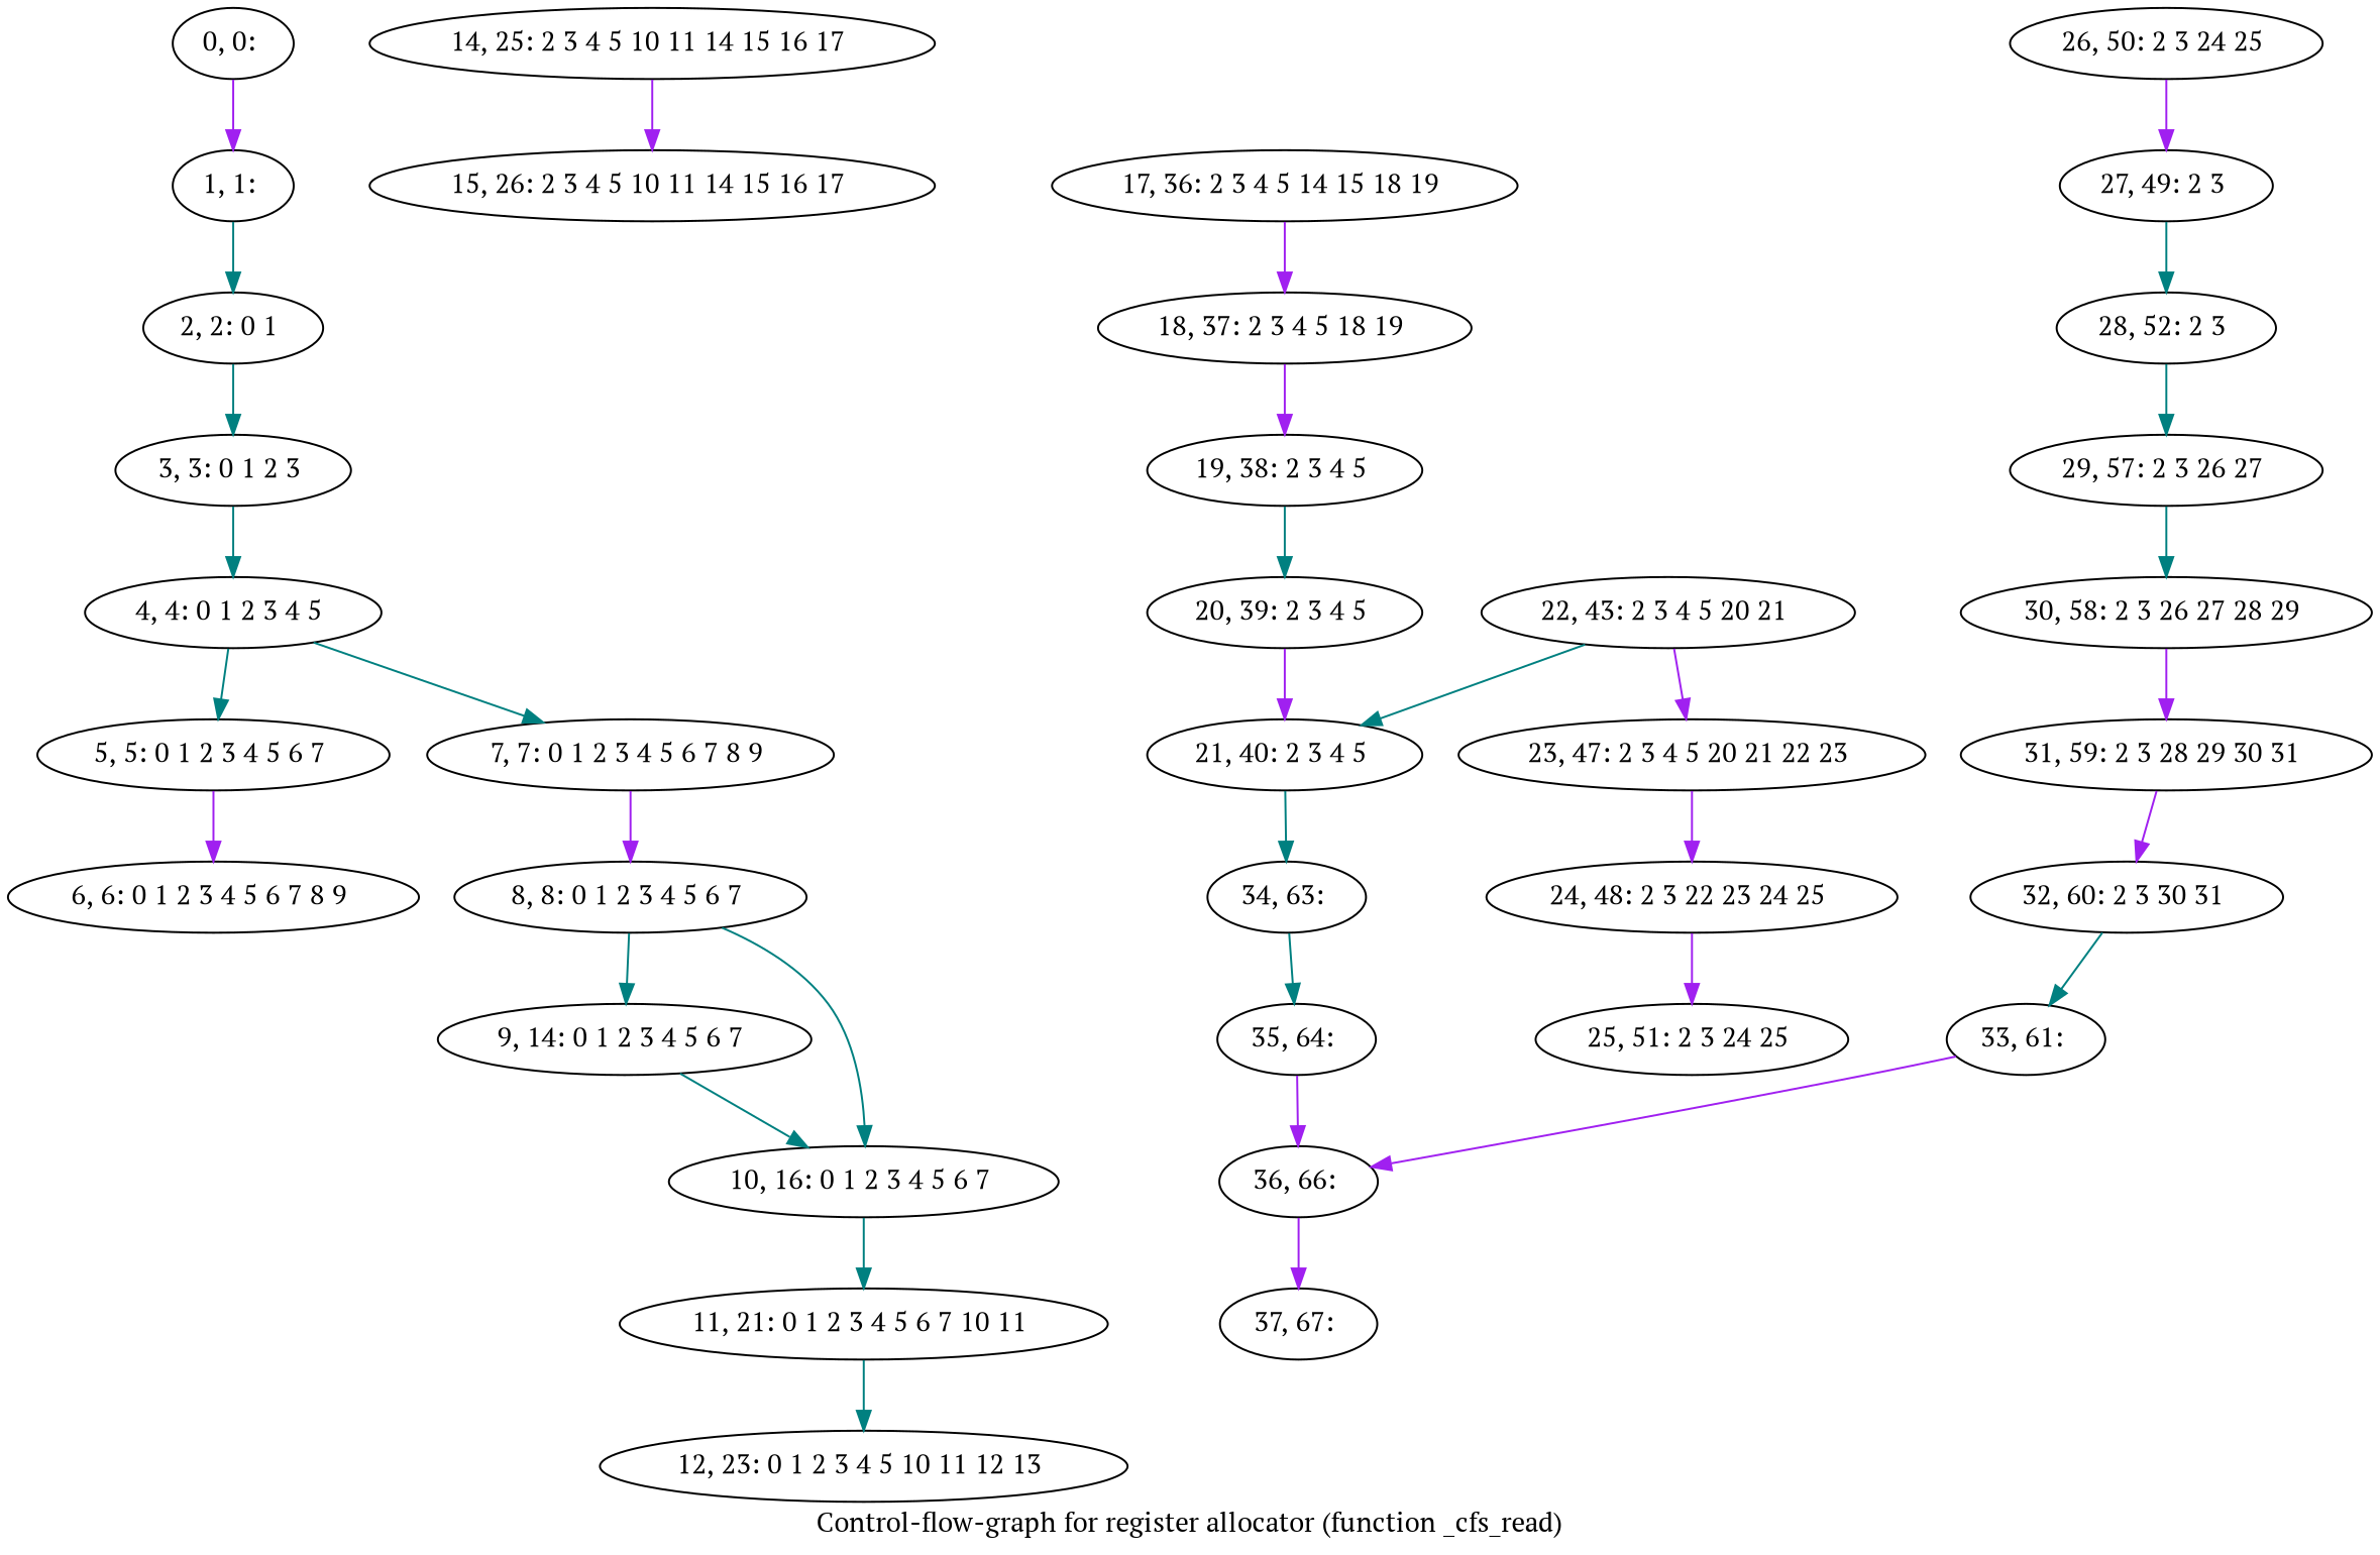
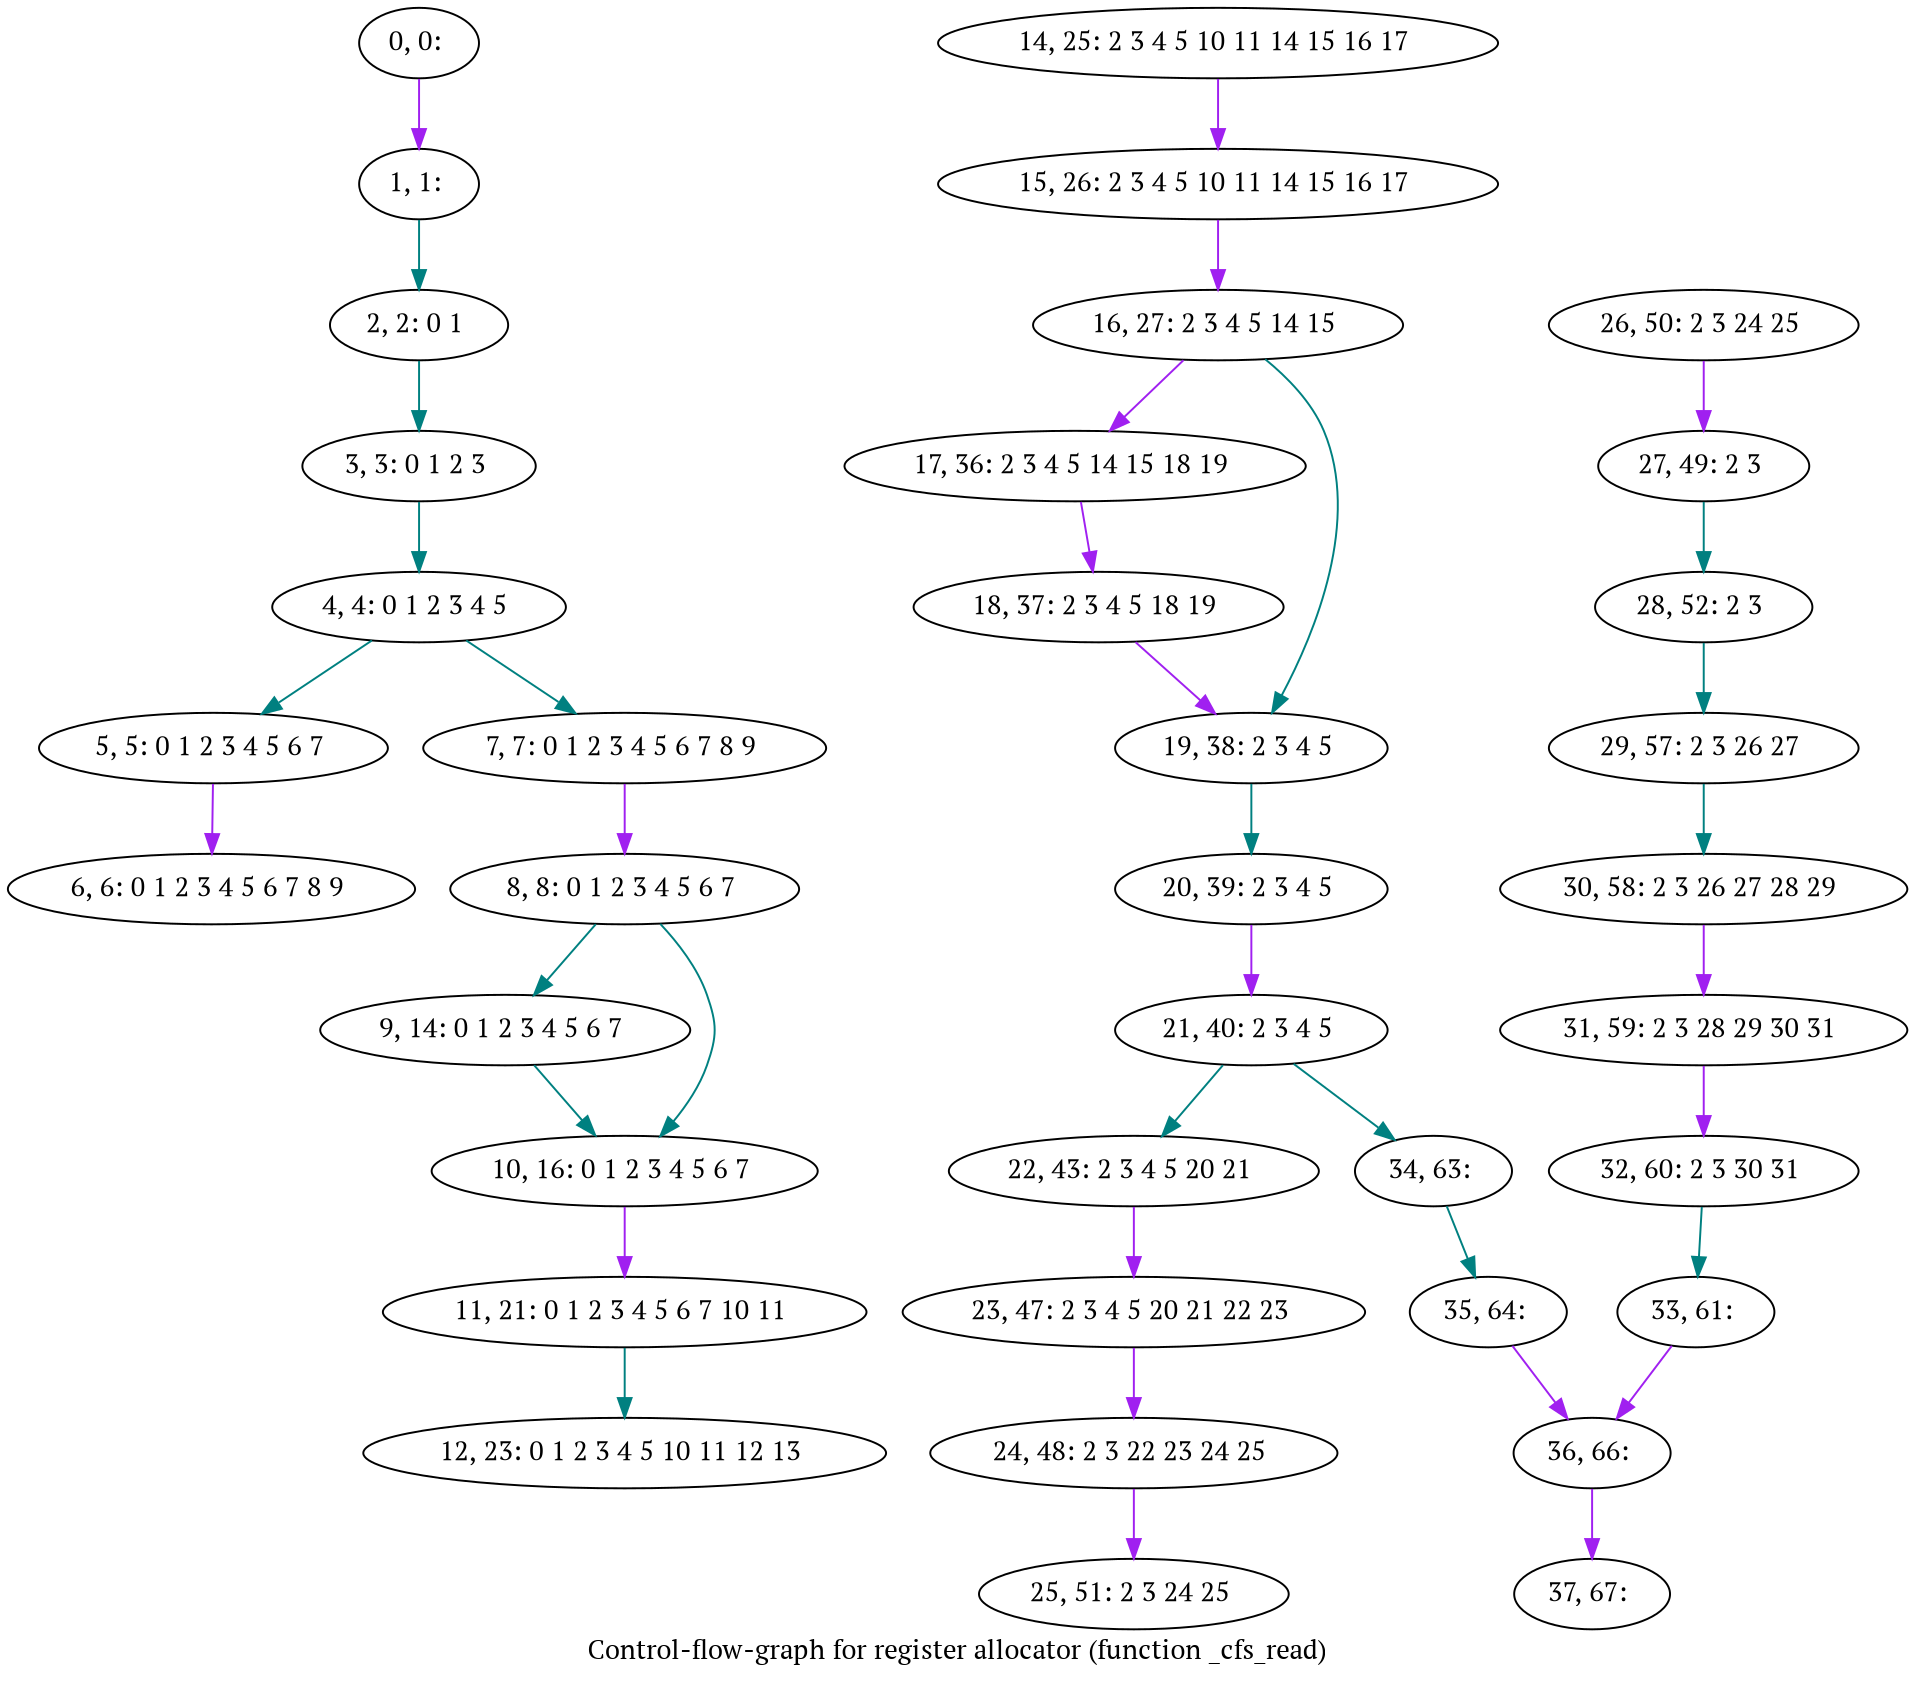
  digraph {
    fontname="PT Serif"
    label="Control-flow-graph for register allocator (function _cfs_read)"
    node [fontname="PT Serif"]
    edge [color=purple fontname="PT Serif"]
    n1 [label="0, 0: "]
    n2 [label="1, 1: "]
    n3 [label="2, 2: 0 1 "]
    n4 [label="3, 3: 0 1 2 3 "]
    n5 [label="4, 4: 0 1 2 3 4 5 "]
    n6 [label="5, 5: 0 1 2 3 4 5 6 7 "]
    n7 [label="7, 7: 0 1 2 3 4 5 6 7 8 9 "]
    n8 [label="6, 6: 0 1 2 3 4 5 6 7 8 9 "]
    n9 [label="8, 8: 0 1 2 3 4 5 6 7 "]
    n10 [label="9, 14: 0 1 2 3 4 5 6 7 "]
    n11 [label="10, 16: 0 1 2 3 4 5 6 7 "]
    n12 [label="11, 21: 0 1 2 3 4 5 6 7 10 11 "]
    n13 [label="12, 23: 0 1 2 3 4 5 10 11 12 13 "]
    n14 [label="14, 25: 2 3 4 5 10 11 14 15 16 17 "]
    n15 [label="15, 26: 2 3 4 5 10 11 14 15 16 17 "]
+   n16 [label="16, 27: 2 3 4 5 14 15 "]
    n17 [label="17, 36: 2 3 4 5 14 15 18 19 "]
    n18 [label="19, 38: 2 3 4 5 "]
    n19 [label="18, 37: 2 3 4 5 18 19 "]
    n20 [label="20, 39: 2 3 4 5 "]
    n21 [label="21, 40: 2 3 4 5 "]
    n22 [label="22, 43: 2 3 4 5 20 21 "]
    n23 [label="34, 63: "]
    n24 [label="23, 47: 2 3 4 5 20 21 22 23 "]
    n25 [label="35, 64: "]
    n26 [label="24, 48: 2 3 22 23 24 25 "]
    n27 [label="25, 51: 2 3 24 25 "]
    n28 [label="26, 50: 2 3 24 25 "]
    n29 [label="27, 49: 2 3 "]
    n30 [label="28, 52: 2 3 "]
    n31 [label="29, 57: 2 3 26 27 "]
    n32 [label="30, 58: 2 3 26 27 28 29 "]
    n33 [label="31, 59: 2 3 28 29 30 31 "]
    n34 [label="32, 60: 2 3 30 31 "]
    n35 [label="33, 61: "]
    n36 [label="36, 66: "]
    n37 [label="37, 67: "]
    n1 -> n2
    n2 -> n3 [color=teal]
    n3 -> n4 [color=teal]
    n4 -> n5 [color=teal]
    n5 -> n6 [color=teal]
    n5 -> n7 [color=teal]
    n6 -> n8
    n7 -> n9
    n9 -> n10 [color=teal]
    n9 -> n11 [color=teal]
    n10 -> n11 [color=teal]
-   n11 -> n12 [color=teal]
+   n11 -> n12
    n12 -> n13 [color=teal]
    n14 -> n15
+   n15 -> n16
+   n16 -> n17
+   n16 -> n18 [color=teal]
    n17 -> n19
    n18 -> n20 [color=teal]
    n19 -> n18
    n20 -> n21
-   n22 -> n21 [color=teal]
+   n21 -> n22 [color=teal]
    n21 -> n23 [color=teal]
    n22 -> n24
    n23 -> n25 [color=teal]
    n24 -> n26
    n25 -> n36
    n26 -> n27
    n28 -> n29
    n29 -> n30 [color=teal]
    n30 -> n31 [color=teal]
    n31 -> n32 [color=teal]
    n32 -> n33
    n33 -> n34
    n34 -> n35 [color=teal]
    n35 -> n36
    n36 -> n37
  }
